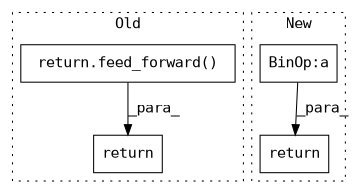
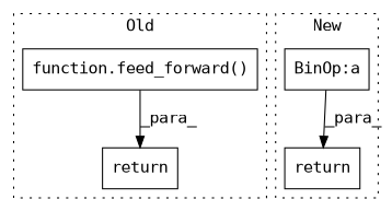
  digraph {
    fontname="DejaVu Sans Mono"
    node [a=93 l=7 shape=box fontname="DejaVu Sans Mono"]
    edge [fontname="DejaVu Sans Mono"]
-   n1 [a=75 l="13,1" label="return.feed_forward()" s="9964,10015"]
+   n1 [a=75 l="13,1" label="function.feed_forward()" s="9964,10015"]
    n2 [label=return s=10064]
    n3 [label=return s=10302]
    n4 [a=82 l=15 label="BinOp:a" s=10332]
    subgraph cluster_1 {
      label=Old
      style=dotted
      n1
      n2
    }
    subgraph cluster_2 {
      label=New
      style=dotted
      n3
      n4
    }
    n1 -> n2 [label=_para_]
    n4 -> n3 [label=_para_]
  }
